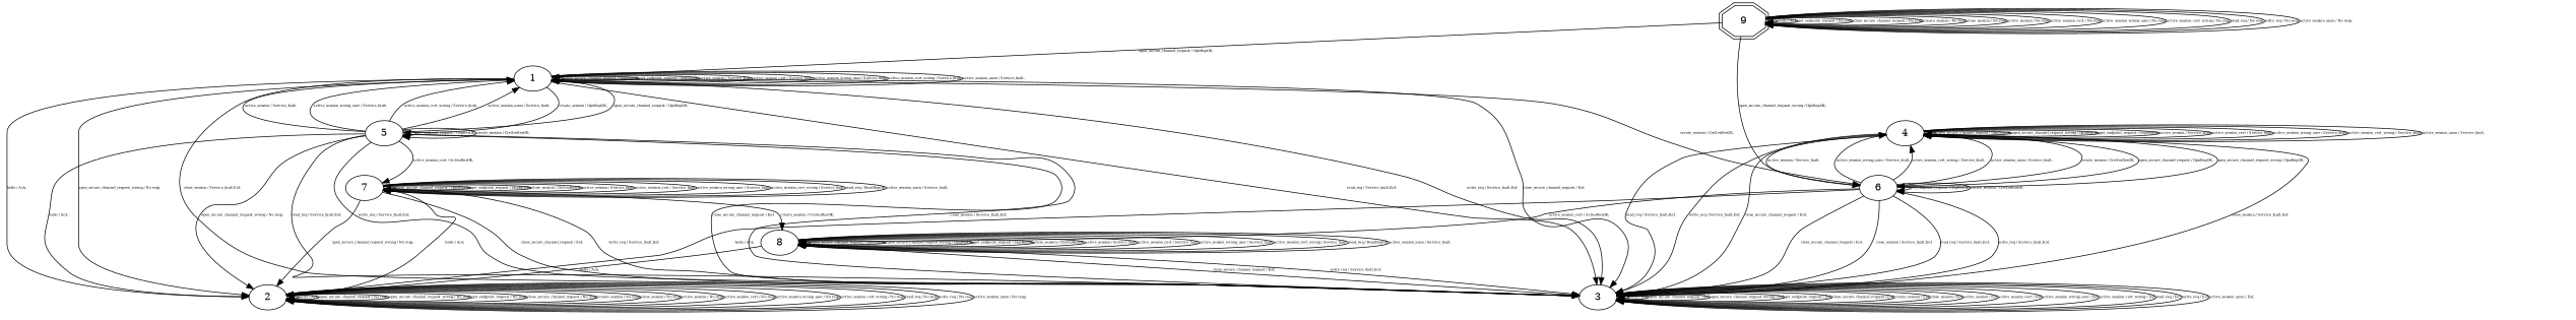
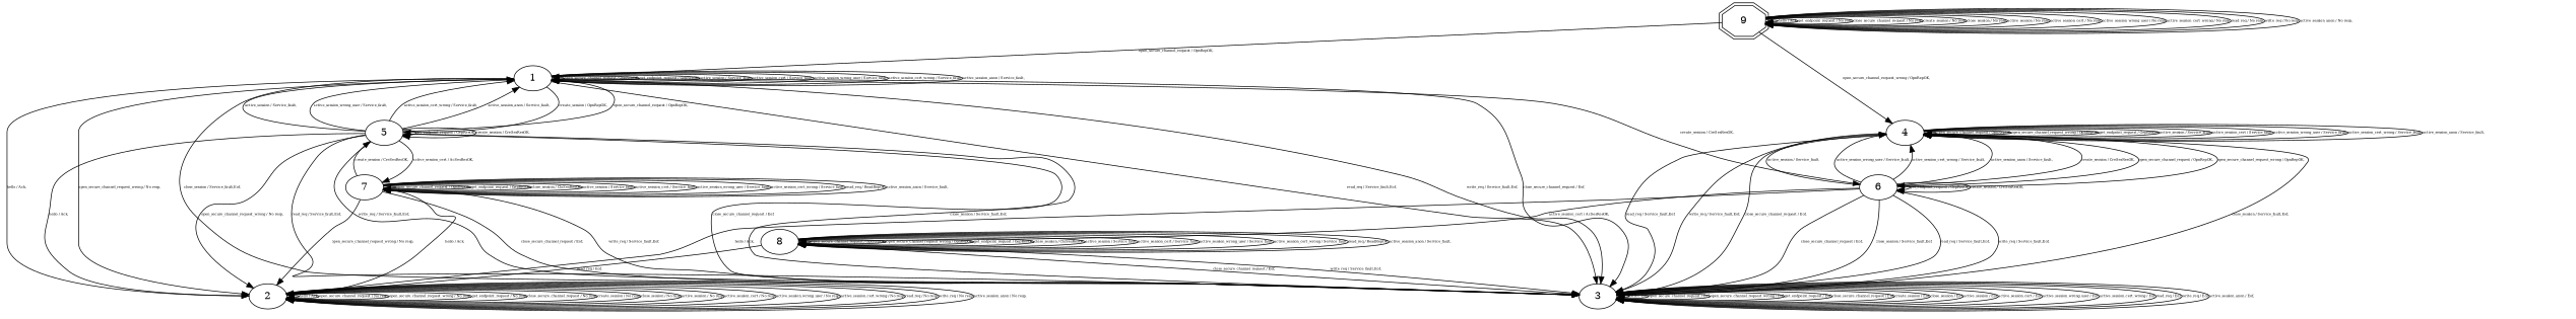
  digraph {
    node [fillcolor=white shape=ellipse style=filled]
    edge [fontsize=5]
    n1 [label=9 shape=doubleoctagon]
    4
    1
    6
    3
    2
    5
    8
    7
    n1 -> n1 [label="hello / Ack,"]
    n1 -> n1 [label="get_endpoint_request / No resp,"]
    n1 -> n1 [label="close_secure_channel_request / No resp,"]
    n1 -> n1 [label="create_session / No resp,"]
    n1 -> n1 [label="close_session / No resp,"]
    n1 -> n1 [label="active_session / No resp,"]
    n1 -> n1 [label="active_session_cert / No resp,"]
    n1 -> n1 [label="active_session_wrong_user / No resp,"]
    n1 -> n1 [label="active_session_cert_wrong / No resp,"]
    n1 -> n1 [label="read_req / No resp,"]
    n1 -> n1 [label="write_req / No resp,"]
    n1 -> n1 [label="active_session_anon / No resp,"]
-   n1 -> 6 [label="open_secure_channel_request_wrong / OpnRepOK,"]
+   n1 -> 4 [label="open_secure_channel_request_wrong / OpnRepOK,"]
    n1 -> 1 [label="open_secure_channel_request / OpnRepOK,"]
    4 -> 4 [label="open_secure_channel_request / OpnRepOK,"]
    4 -> 4 [label="open_secure_channel_request_wrong / OpnRepOK,"]
    4 -> 4 [label="get_endpoint_request / GepResOK,"]
    4 -> 4 [label="active_session / Service_fault,"]
    4 -> 4 [label="active_session_cert / Service_fault,"]
    4 -> 4 [label="active_session_wrong_user / Service_fault,"]
    4 -> 4 [label="active_session_cert_wrong / Service_fault,"]
    4 -> 4 [label="active_session_anon / Service_fault,"]
    4 -> 6 [label="create_session / CreSesResOK,"]
    4 -> 3 [label="close_secure_channel_request / Eof,"]
    4 -> 3 [label="close_session / Service_fault,Eof,"]
    4 -> 3 [label="read_req / Service_fault,Eof,"]
    4 -> 3 [label="write_req / Service_fault,Eof,"]
    1 -> 1 [label="open_secure_channel_request / OpnRepOK,"]
    1 -> 1 [label="get_endpoint_request / GepResOK,"]
    1 -> 1 [label="active_session / Service_fault,"]
    1 -> 1 [label="active_session_cert / Service_fault,"]
    1 -> 1 [label="active_session_wrong_user / Service_fault,"]
    1 -> 1 [label="active_session_cert_wrong / Service_fault,"]
    1 -> 1 [label="active_session_anon / Service_fault,"]
    1 -> 6 [label="create_session / CreSesResOK,"]
    1 -> 3 [label="close_secure_channel_request / Eof,"]
    1 -> 3 [label="close_session / Service_fault,Eof,"]
    1 -> 3 [label="read_req / Service_fault,Eof,"]
    1 -> 3 [label="write_req / Service_fault,Eof,"]
    1 -> 2 [label="hello / Ack,"]
    1 -> 2 [label="open_secure_channel_request_wrong / No resp,"]
    1 -> 5 [label="create_session / OpnRepOK,"]
    6 -> 4 [label="open_secure_channel_request / OpnRepOK,"]
    6 -> 4 [label="open_secure_channel_request_wrong / OpnRepOK,"]
    6 -> 4 [label="active_session / Service_fault,"]
    6 -> 4 [label="active_session_wrong_user / Service_fault,"]
    6 -> 4 [label="active_session_cert_wrong / Service_fault,"]
    6 -> 4 [label="active_session_anon / Service_fault,"]
    6 -> 6 [label="get_endpoint_request / GepResOK,"]
    6 -> 6 [label="create_session / CreSesResOK,"]
    6 -> 3 [label="close_secure_channel_request / Eof,"]
    6 -> 3 [label="close_session / Service_fault,Eof,"]
    6 -> 3 [label="read_req / Service_fault,Eof,"]
    6 -> 3 [label="write_req / Service_fault,Eof,"]
    6 -> 2 [label="hello / Ack,"]
    6 -> 8 [label="active_session_cert / AcSesResOK,"]
    3 -> 3 [label="hello / Eof,"]
    3 -> 3 [label="open_secure_channel_request / Eof,"]
    3 -> 3 [label="open_secure_channel_request_wrong / Eof,"]
    3 -> 3 [label="get_endpoint_request / Eof,"]
    3 -> 3 [label="close_secure_channel_request / Eof,"]
    3 -> 3 [label="create_session / Eof,"]
    3 -> 3 [label="close_session / Eof,"]
    3 -> 3 [label="active_session / Eof,"]
    3 -> 3 [label="active_session_cert / Eof,"]
    3 -> 3 [label="active_session_wrong_user / Eof,"]
    3 -> 3 [label="active_session_cert_wrong / Eof,"]
    3 -> 3 [label="read_req / Eof,"]
    3 -> 3 [label="write_req / Eof,"]
    3 -> 3 [label="active_session_anon / Eof,"]
    2 -> 2 [label="hello / Ack,"]
    2 -> 2 [label="open_secure_channel_request / No resp,"]
    2 -> 2 [label="open_secure_channel_request_wrong / No resp,"]
    2 -> 2 [label="get_endpoint_request / No resp,"]
    2 -> 2 [label="close_secure_channel_request / No resp,"]
    2 -> 2 [label="create_session / No resp,"]
    2 -> 2 [label="close_session / No resp,"]
    2 -> 2 [label="active_session / No resp,"]
    2 -> 2 [label="active_session_cert / No resp,"]
    2 -> 2 [label="active_session_wrong_user / No resp,"]
    2 -> 2 [label="active_session_cert_wrong / No resp,"]
    2 -> 2 [label="read_req / No resp,"]
    2 -> 2 [label="write_req / No resp,"]
    2 -> 2 [label="active_session_anon / No resp,"]
    5 -> 1 [label="open_secure_channel_request / OpnRepOK,"]
    5 -> 1 [label="active_session / Service_fault,"]
    5 -> 1 [label="active_session_wrong_user / Service_fault,"]
    5 -> 1 [label="active_session_cert_wrong / Service_fault,"]
    5 -> 1 [label="active_session_anon / Service_fault,"]
    5 -> 3 [label="close_secure_channel_request / Eof,"]
    5 -> 3 [label="close_session / Service_fault,Eof,"]
    5 -> 3 [label="read_req / Service_fault,Eof,"]
    5 -> 3 [label="write_req / Service_fault,Eof,"]
    5 -> 2 [label="hello / Ack,"]
    5 -> 2 [label="open_secure_channel_request_wrong / No resp,"]
    5 -> 5 [label="get_endpoint_request / GepResOK,"]
    5 -> 5 [label="create_session / CreSesResOK,"]
    5 -> 7 [label="active_session_cert / AcSesResOK,"]
    8 -> 3 [label="close_secure_channel_request / Eof,"]
    8 -> 3 [label="write_req / Service_fault,Eof,"]
-   8 -> 2 [label="hello / Ack,"]
+   8 -> 2 [label="read_req / Eof,"]
    8 -> 8 [label="open_secure_channel_request / OpnRepOK,"]
    8 -> 8 [label="open_secure_channel_request_wrong / OpnRepOK,"]
    8 -> 8 [label="get_endpoint_request / GepResOK,"]
    8 -> 8 [label="close_session / CloSesResOK,"]
    8 -> 8 [label="active_session / Service_fault,"]
    8 -> 8 [label="active_session_cert / Service_fault,"]
    8 -> 8 [label="active_session_wrong_user / Service_fault,"]
    8 -> 8 [label="active_session_cert_wrong / Service_fault,"]
    8 -> 8 [label="read_req / ReadRepOK,"]
    8 -> 8 [label="active_session_anon / Service_fault,"]
    7 -> 3 [label="close_secure_channel_request / Eof,"]
    7 -> 3 [label="write_req / Service_fault,Eof,"]
    7 -> 2 [label="hello / Ack,"]
    7 -> 2 [label="open_secure_channel_request_wrong / No resp,"]
-   7 -> 8 [label="create_session / CreSesResOK,"]
+   7 -> 5 [label="create_session / CreSesResOK,"]
    7 -> 7 [label="open_secure_channel_request / OpnRepOK,"]
    7 -> 7 [label="get_endpoint_request / GepResOK,"]
    7 -> 7 [label="close_session / CloSesResOK,"]
    7 -> 7 [label="active_session / Service_fault,"]
    7 -> 7 [label="active_session_cert / Service_fault,"]
    7 -> 7 [label="active_session_wrong_user / Service_fault,"]
    7 -> 7 [label="active_session_cert_wrong / Service_fault,"]
    7 -> 7 [label="read_req / ReadRepOK,"]
    7 -> 7 [label="active_session_anon / Service_fault,"]
  }
